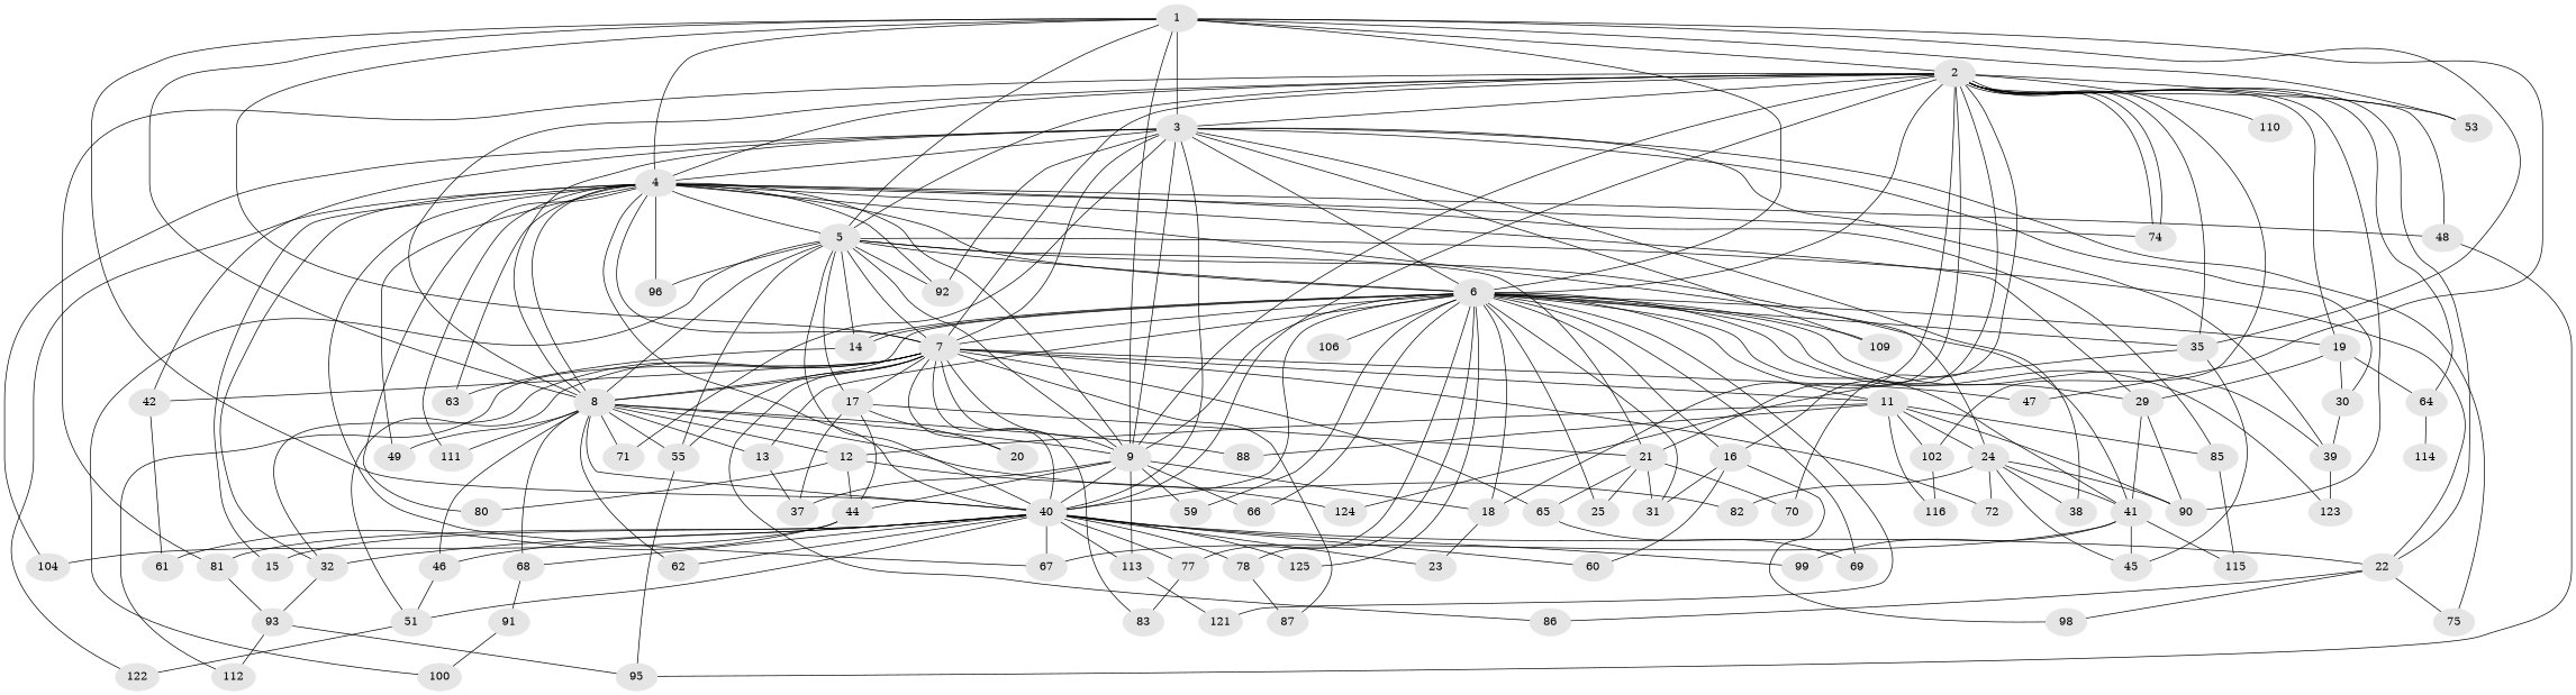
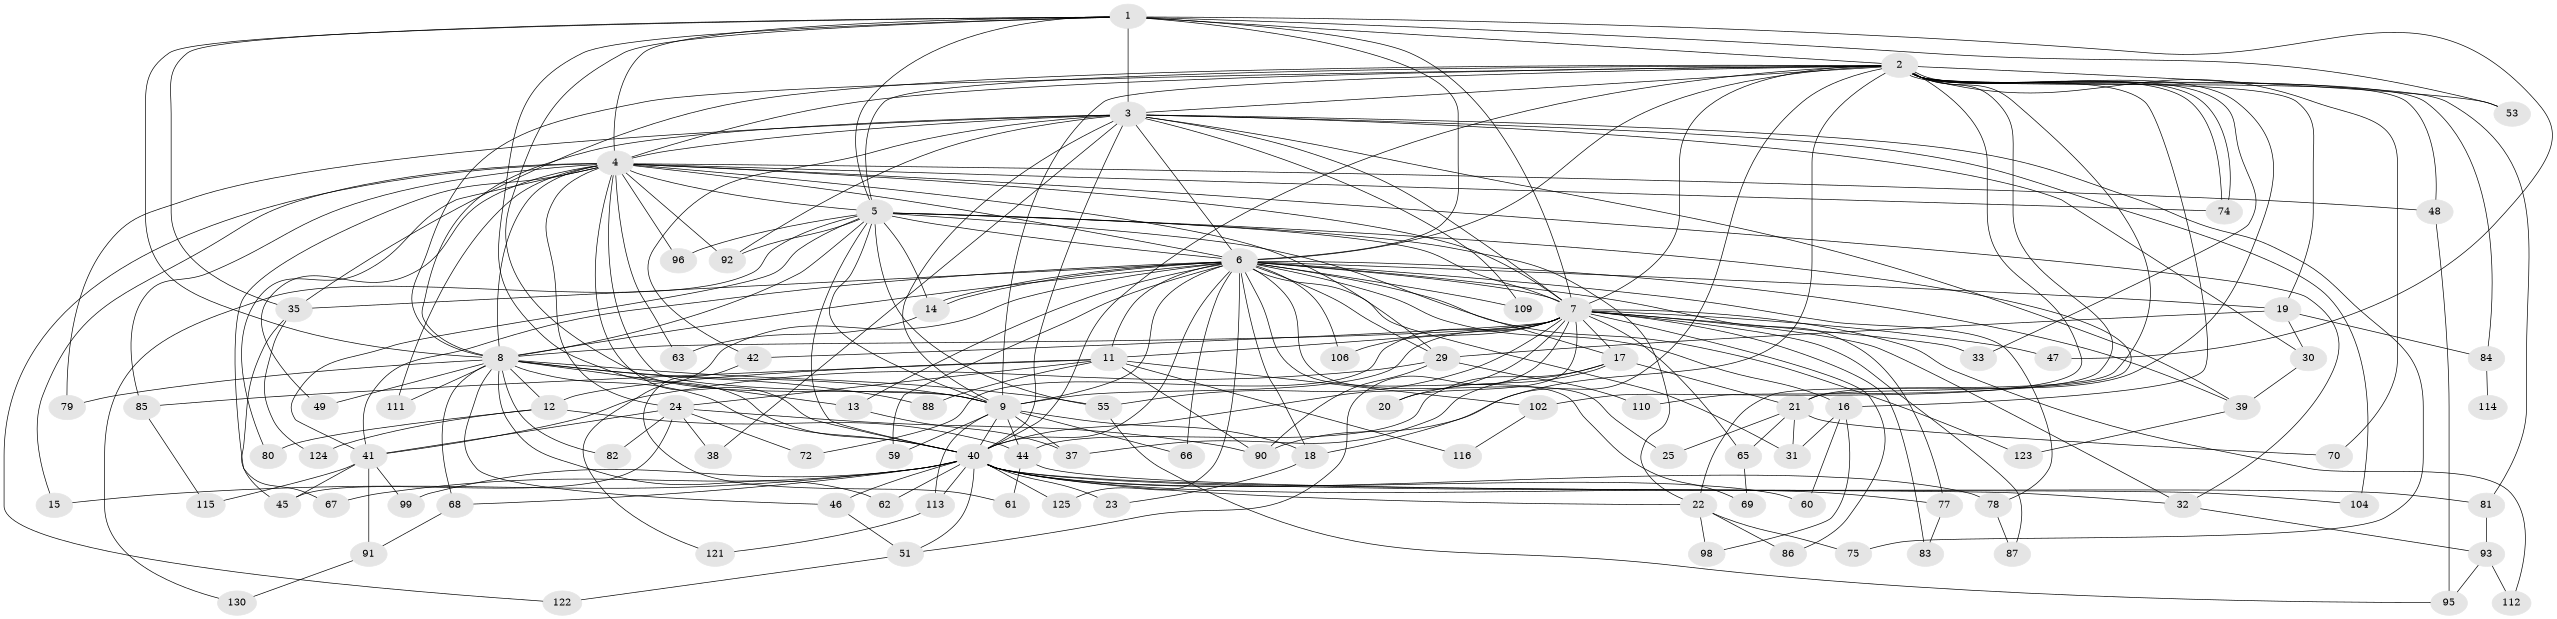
  graph {
    node [color=gray90 style=filled]
    1 [super="+54"]
    2 [super="+28"]
    3
    4 [super="+89"]
    5 [super="+107"]
    6 [super="+34"]
    7 [super="+40"]
    8 [super="+36"]
    9 [super="+26"]
    n10 [label=40 super="+43"]
    35 [super="+79"]
    47
    53
    16 [super="+52"]
    18 [super="+56"]
    19 [super="+64"]
    21 [super="+97"]
    22 [super="+50"]
+   33
    48
    70
    74 [super="+120"]
    81
-   84 [label=64]
+   84
    90 [super="+118"]
    102
    110
    30
    38
    39 [super="+108"]
    42
-   71
+   71 [label=79]
    75
    104
    109
    92
    15
    24 [super="+101"]
    29
    32 [super="+58"]
    49
    63
    67
    80
    85
    96
    111
    122
    14 [super="+117"]
    17 [super="+73"]
    41 [super="+57"]
    55
-   100
+   100 [label=130]
    11 [super="+27"]
    13 [super="+105"]
    25
    31
    59
    66
    69
    77
    78
    106
    121
    123
    125
    20
    51 [super="+119"]
    65
    72
    83
    86
    87
    112
    12 [super="+76"]
    46
    62
    68 [super="+94"]
    82
    88
    44
    37
    113
    23
    60
    99
    124
    45 [super="+103"]
    98
    95 [super="+126"]
    93
    114
    116
    61
    115
    91
    1 -- 2 [weight=2]
    1 -- 3
    1 -- 4
    1 -- 5
    1 -- 6
    1 -- 7
    1 -- 8
    1 -- 9
    1 -- n10
    1 -- 35
    1 -- 47
    1 -- 53
    2 -- 3
    2 -- 4 [weight=2]
    2 -- 5
    2 -- 6
    2 -- 7
    2 -- 8
    2 -- 9
    2 -- n10
    2 -- 35
    2 -- 53
    2 -- 16
    2 -- 18
    2 -- 19
    2 -- 21
    2 -- 22
+   2 -- 33
    2 -- 48
    2 -- 70
    2 -- 74
    2 -- 74
    2 -- 81
    2 -- 84
    2 -- 90
    2 -- 102
    2 -- 110
    3 -- 4
    3 -- 6
    3 -- 7
    3 -- 8
    3 -- 9
    3 -- n10
    3 -- 30
    3 -- 38
    3 -- 39
    3 -- 42
    3 -- 71
    3 -- 75
    3 -- 104
    3 -- 109
    3 -- 92
    4 -- 5
    4 -- 6
    4 -- 7
    4 -- 8
    4 -- 9
    4 -- n10 [weight=2]
    4 -- 48
    4 -- 74
    4 -- 92
    4 -- 15
    4 -- 24
    4 -- 29
    4 -- 32
    4 -- 49
    4 -- 63
    4 -- 67
    4 -- 80
    4 -- 85
    4 -- 96
    4 -- 111
    4 -- 122
    5 -- 6
    5 -- 7
    5 -- 8
    5 -- 9
    5 -- n10
    5 -- 21
    5 -- 22
    5 -- 92
    5 -- 96
    5 -- 14
    5 -- 17
    5 -- 41
    5 -- 55
    5 -- 100
    6 -- 7 [weight=3]
    6 -- 8 [weight=2]
    6 -- 9
    6 -- n10
    6 -- 35
    6 -- 16
    6 -- 18
    6 -- 19
    6 -- 39
    6 -- 109
    6 -- 29
    6 -- 14
    6 -- 14
    6 -- 41
    6 -- 11 [weight=2]
    6 -- 13
    6 -- 25
    6 -- 31
    6 -- 59
    6 -- 66
    6 -- 69
    6 -- 77
    6 -- 78
    6 -- 106
    6 -- 121
    6 -- 123
    6 -- 125
    7 -- 8
    7 -- 9
    7 -- n10
    7 -- 47
+   7 -- 33
    7 -- 42
    7 -- 32
    7 -- 17 [weight=2]
    7 -- 55
    7 -- 11
+   7 -- 106
    7 -- 20
    7 -- 51
    7 -- 65
    7 -- 72
    7 -- 83
    7 -- 86
    7 -- 87
    7 -- 112
    8 -- 9 [weight=2]
    8 -- n10
    8 -- 71
    8 -- 49
    8 -- 111
    8 -- 55
    8 -- 13
    8 -- 12
    8 -- 46
    8 -- 62
    8 -- 68
    8 -- 82
    8 -- 88
    9 -- n10 [weight=2]
    9 -- 18
    9 -- 59
    9 -- 66
    9 -- 44
    9 -- 37
    9 -- 113
    n10 -- 22
    n10 -- 81
    n10 -- 15
    n10 -- 32
    n10 -- 67
    n10 -- 77
    n10 -- 78
    n10 -- 125
    n10 -- 51
    n10 -- 46
    n10 -- 62
    n10 -- 68
    n10 -- 113
    n10 -- 23
    n10 -- 60
    n10 -- 99
    35 -- 124
    35 -- 45
    16 -- 31
    16 -- 60
    16 -- 98
    18 -- 23
    19 -- 84
    19 -- 30
    19 -- 29
    21 -- 70
    21 -- 25
    21 -- 31
    21 -- 65
    22 -- 75
    22 -- 86
    22 -- 98
    48 -- 95
    81 -- 93
    84 -- 114
    102 -- 116
    30 -- 39
    39 -- 123
    42 -- 61
    24 -- 90
    24 -- 38
    24 -- 41
    24 -- 72
    24 -- 82
    24 -- 45
    29 -- 90
+   29 -- 110
    29 -- 41
    32 -- 93
    85 -- 115
    14 -- 63
    17 -- 21
    17 -- 20
    17 -- 44
    17 -- 37
    41 -- 99
    41 -- 45
    41 -- 115
-   41 -- 67
+   41 -- 91
    55 -- 95
    11 -- 90
    11 -- 102
    11 -- 24
    11 -- 85
    11 -- 12
    11 -- 88
    11 -- 116
    13 -- 37
    77 -- 83
    78 -- 87
    51 -- 122
    65 -- 69
    12 -- 80
    12 -- 44
    12 -- 124
    46 -- 51
    68 -- 91
    44 -- 104
    44 -- 61
    113 -- 121
    93 -- 112
    93 -- 95
    91 -- 100
  }
